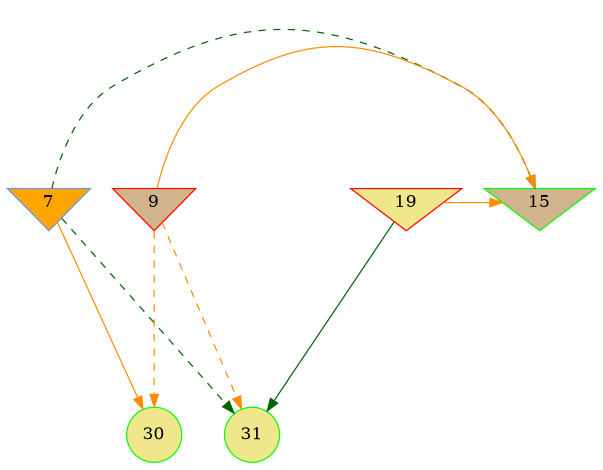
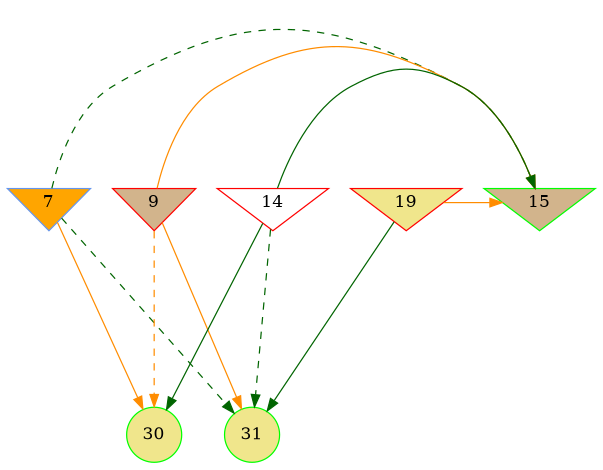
  digraph {
    ranksep=2.0
    node [color=red fillcolor=khaki shape=invtriangle style=filled]
    edge [color=darkgreen style=solid]
    7 [color=cornflowerblue fillcolor=orange]
    9 [fillcolor=tan]
+   14 [fillcolor=white]
    15 [color=green fillcolor=tan]
    19
    30 [color=green shape=circle]
    31 [color=green shape=circle]
    subgraph sub_1 {
      rank=same
      7
      9
+     14
      15
      19
    }
    subgraph sub_2 {
      rank=same
    }
    subgraph sub_3 {
      rank=same
      30
      31
    }
    7 -> 15 [style=dashed]
    7 -> 30 [color=darkorange]
    7 -> 31 [style=dashed]
    9 -> 15 [color=darkorange]
    9 -> 30 [color=darkorange style=dashed]
-   9 -> 31 [color=darkorange style=dashed]
+   9 -> 31 [color=darkorange]
+   14 -> 15
+   14 -> 30
+   14 -> 31 [style=dashed]
    19 -> 15 [color=darkorange]
    19 -> 31
  }
